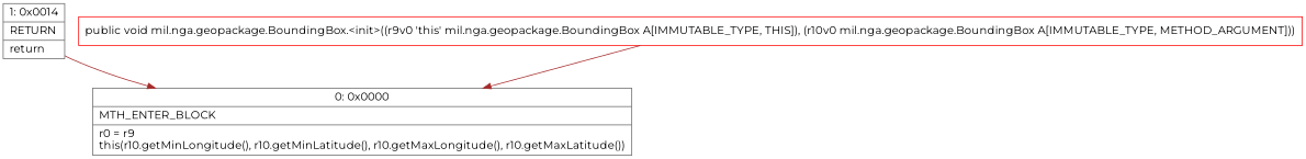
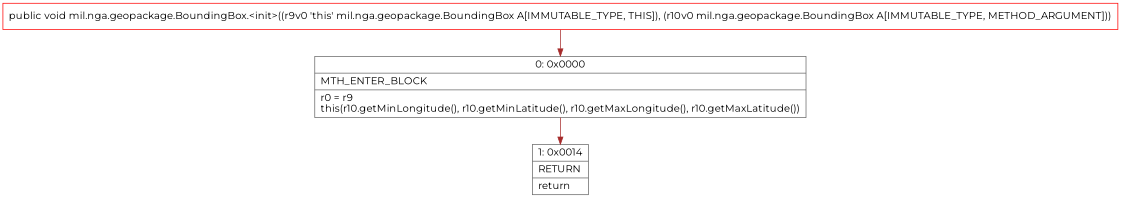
  digraph {
    fontname=Montserrat
    node [shape=record color=gray40 fontname=Montserrat]
    edge [color=brown fontname=Montserrat]
    n1 [label="{0\:\ 0x0000|MTH_ENTER_BLOCK\l|r0 = r9\lthis(r10.getMinLongitude(), r10.getMinLatitude(), r10.getMaxLongitude(), r10.getMaxLatitude())\l}"]
    n2 [label="{1\:\ 0x0014|RETURN\l|return\l}"]
    n3 [label="{public void mil.nga.geopackage.BoundingBox.\<init\>((r9v0 'this' mil.nga.geopackage.BoundingBox A[IMMUTABLE_TYPE, THIS]), (r10v0 mil.nga.geopackage.BoundingBox A[IMMUTABLE_TYPE, METHOD_ARGUMENT])) }" color=red]
-   n2 -> n1
+   n1 -> n2
    n3 -> n1
  }
